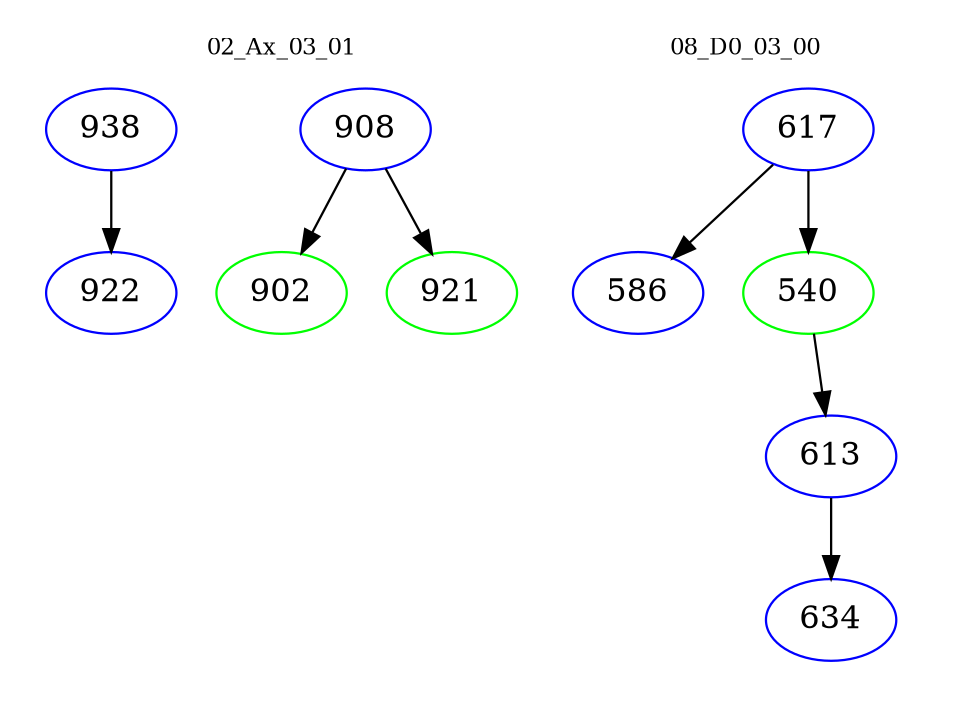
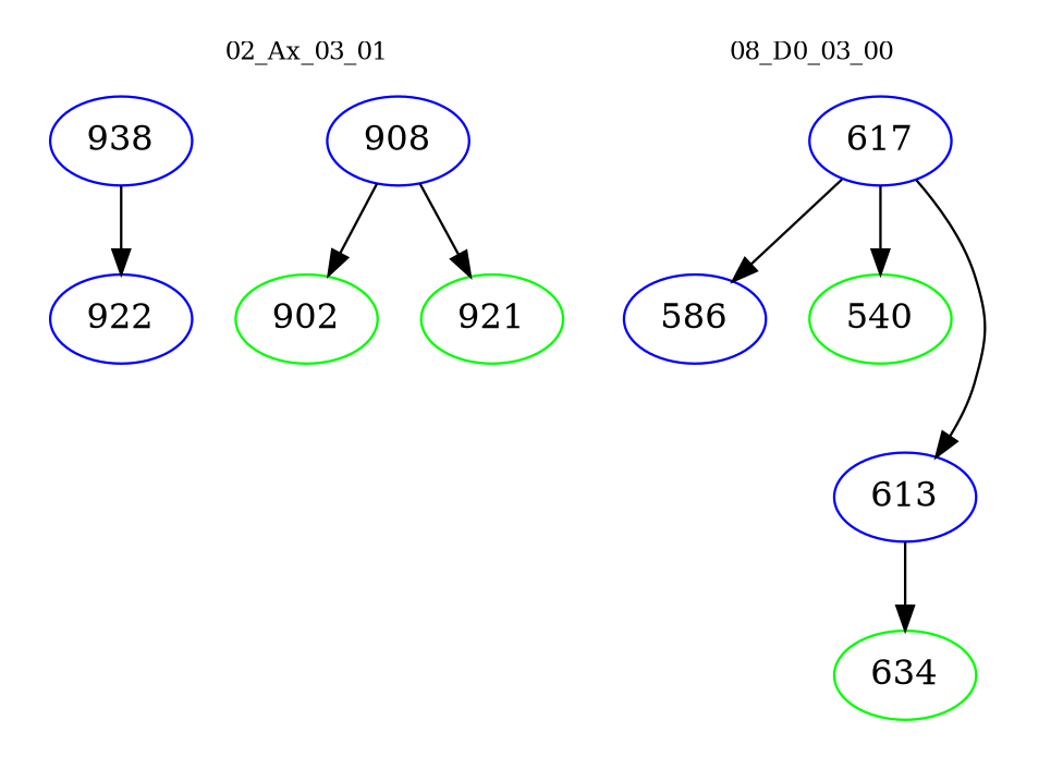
  digraph {
    node [color=blue]
    edge [color=black]
    n1 [label=908]
    n2 [color=green label=902]
    n3 [label=938]
    n4 [color=green label=921]
    n5 [label=922]
    n6 [label=617]
    n7 [label=586]
    n8 [color=green label=540]
    n9 [label=613]
-   n10 [label=634]
+   n10 [color=green label=634]
    subgraph cluster_1 {
      color=white
      fontsize=10
      label="02_Ax_03_01"
      n1
      n2
      n3
      n4
      n5
    }
    subgraph cluster_2 {
      color=white
      fontsize=10
      label="08_D0_03_00"
      n6
      n7
      n8
      n9
      n10
    }
    n1 -> n2
    n1 -> n4
    n3 -> n5
    n6 -> n7
    n6 -> n8
-   n8 -> n9
+   n6 -> n9
    n9 -> n10
  }
